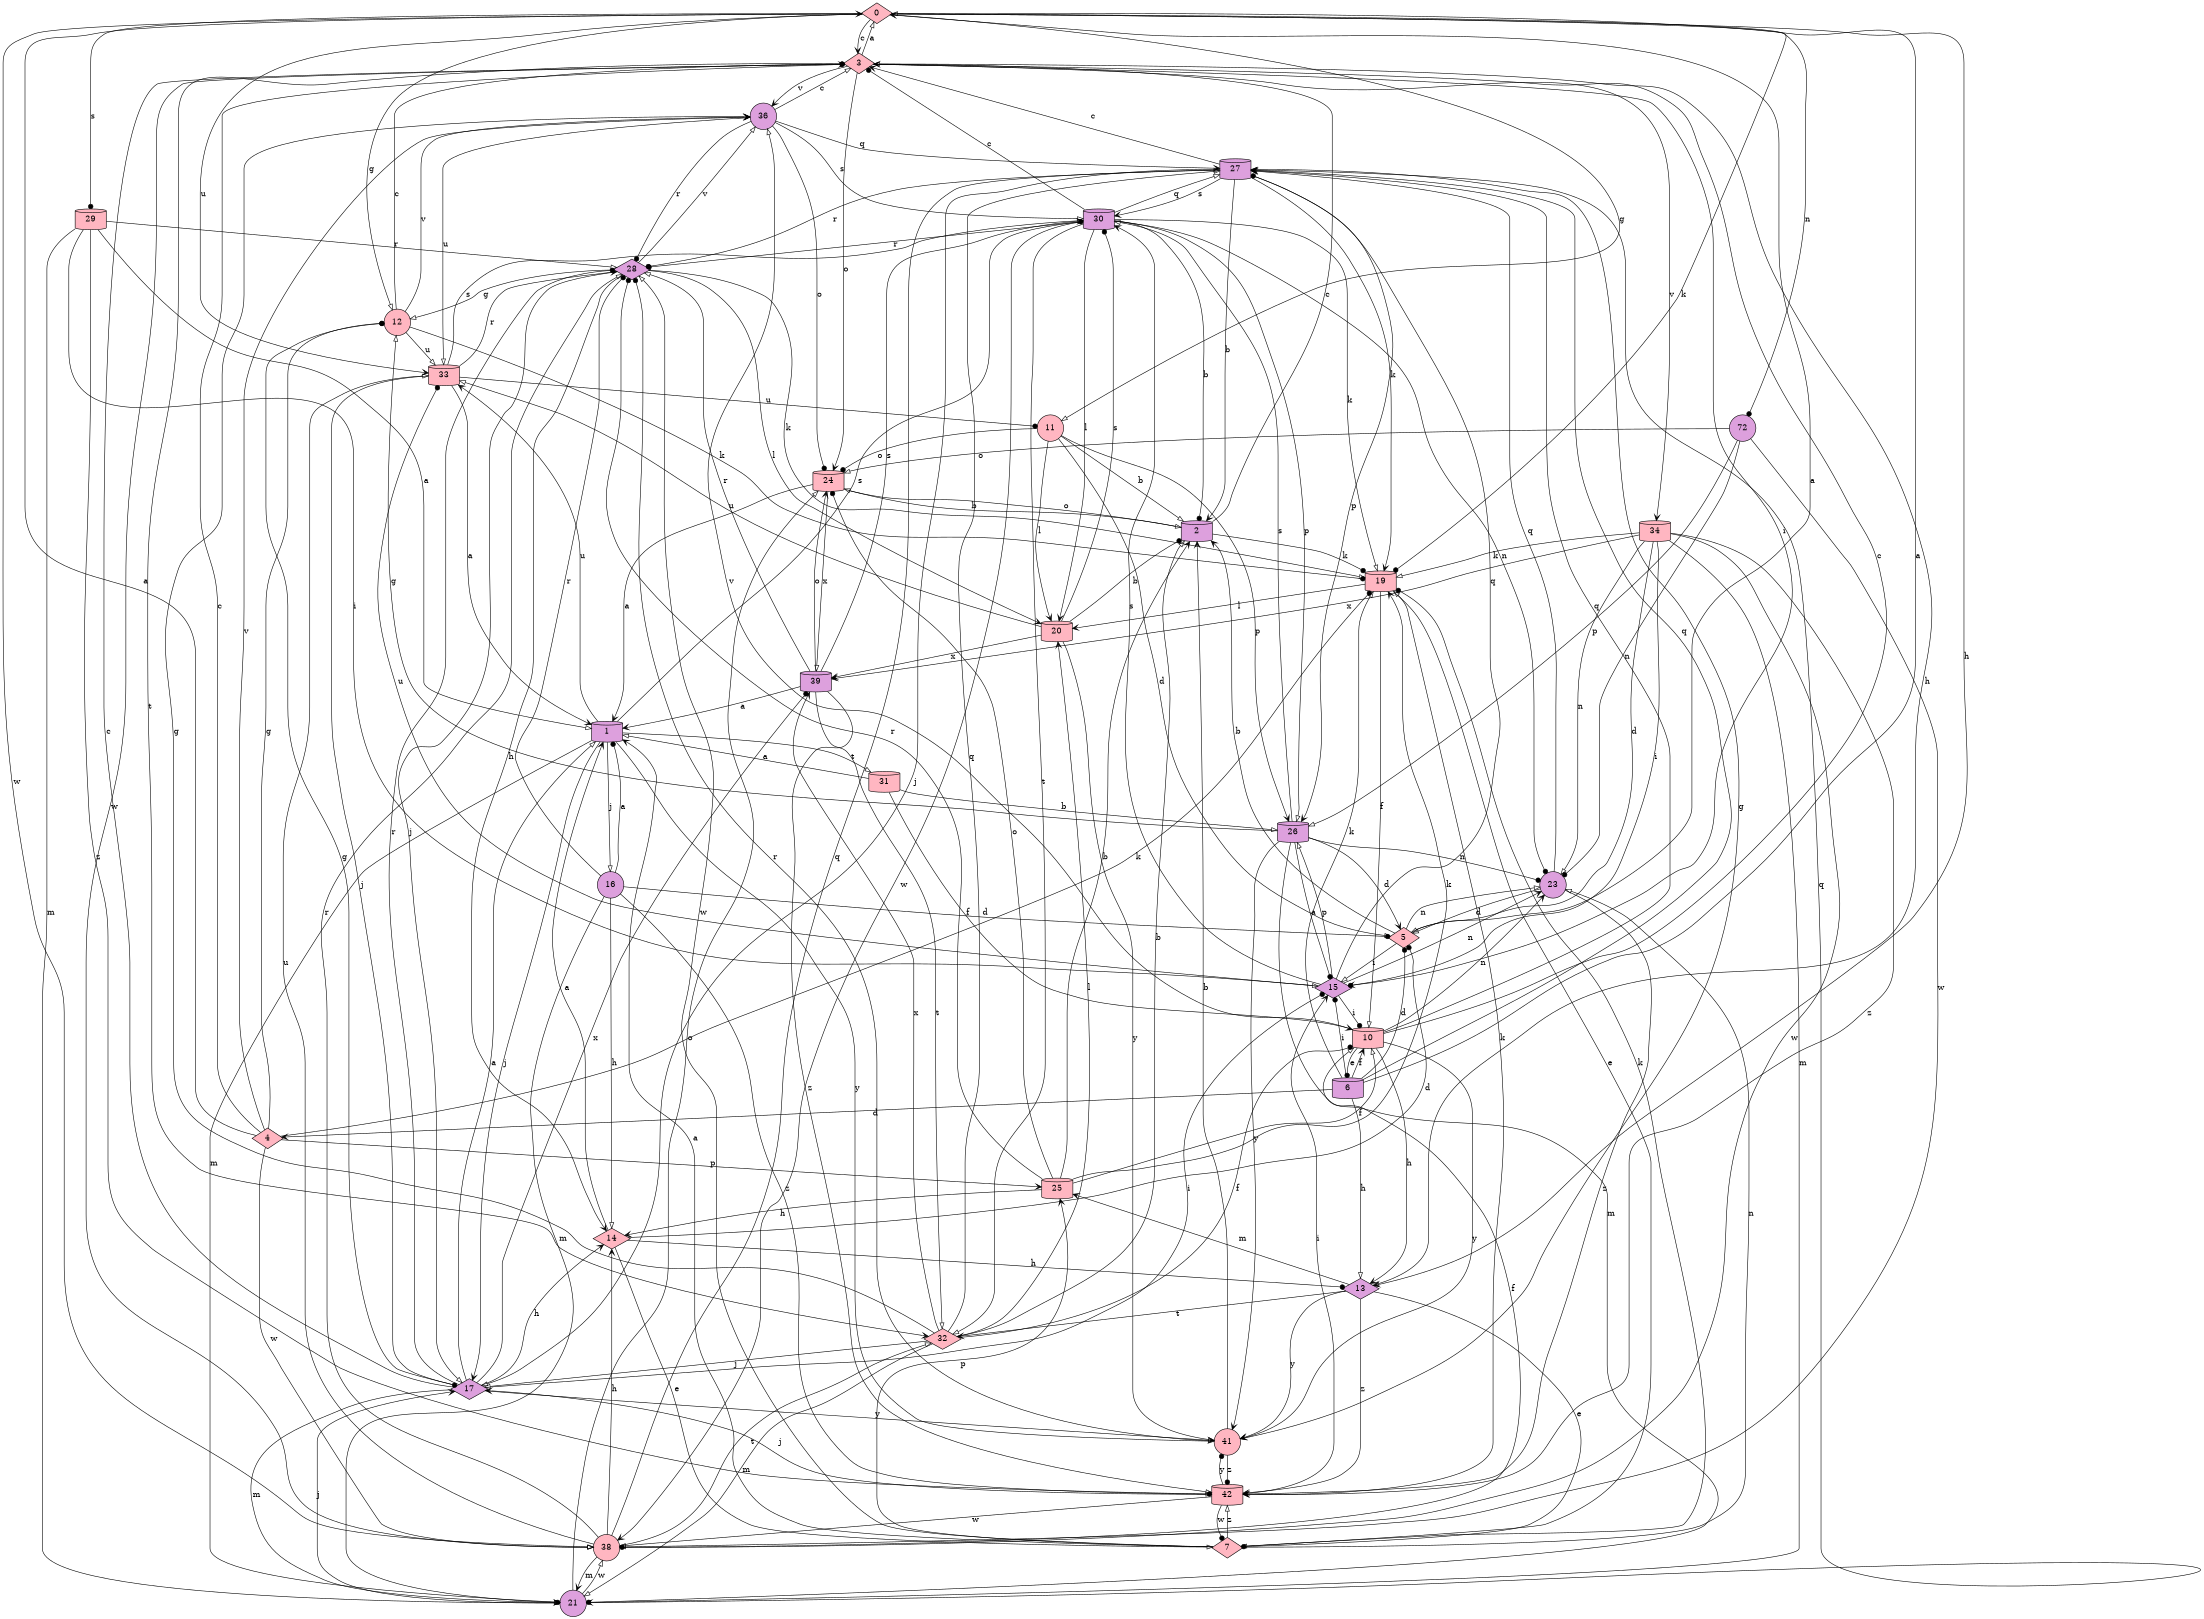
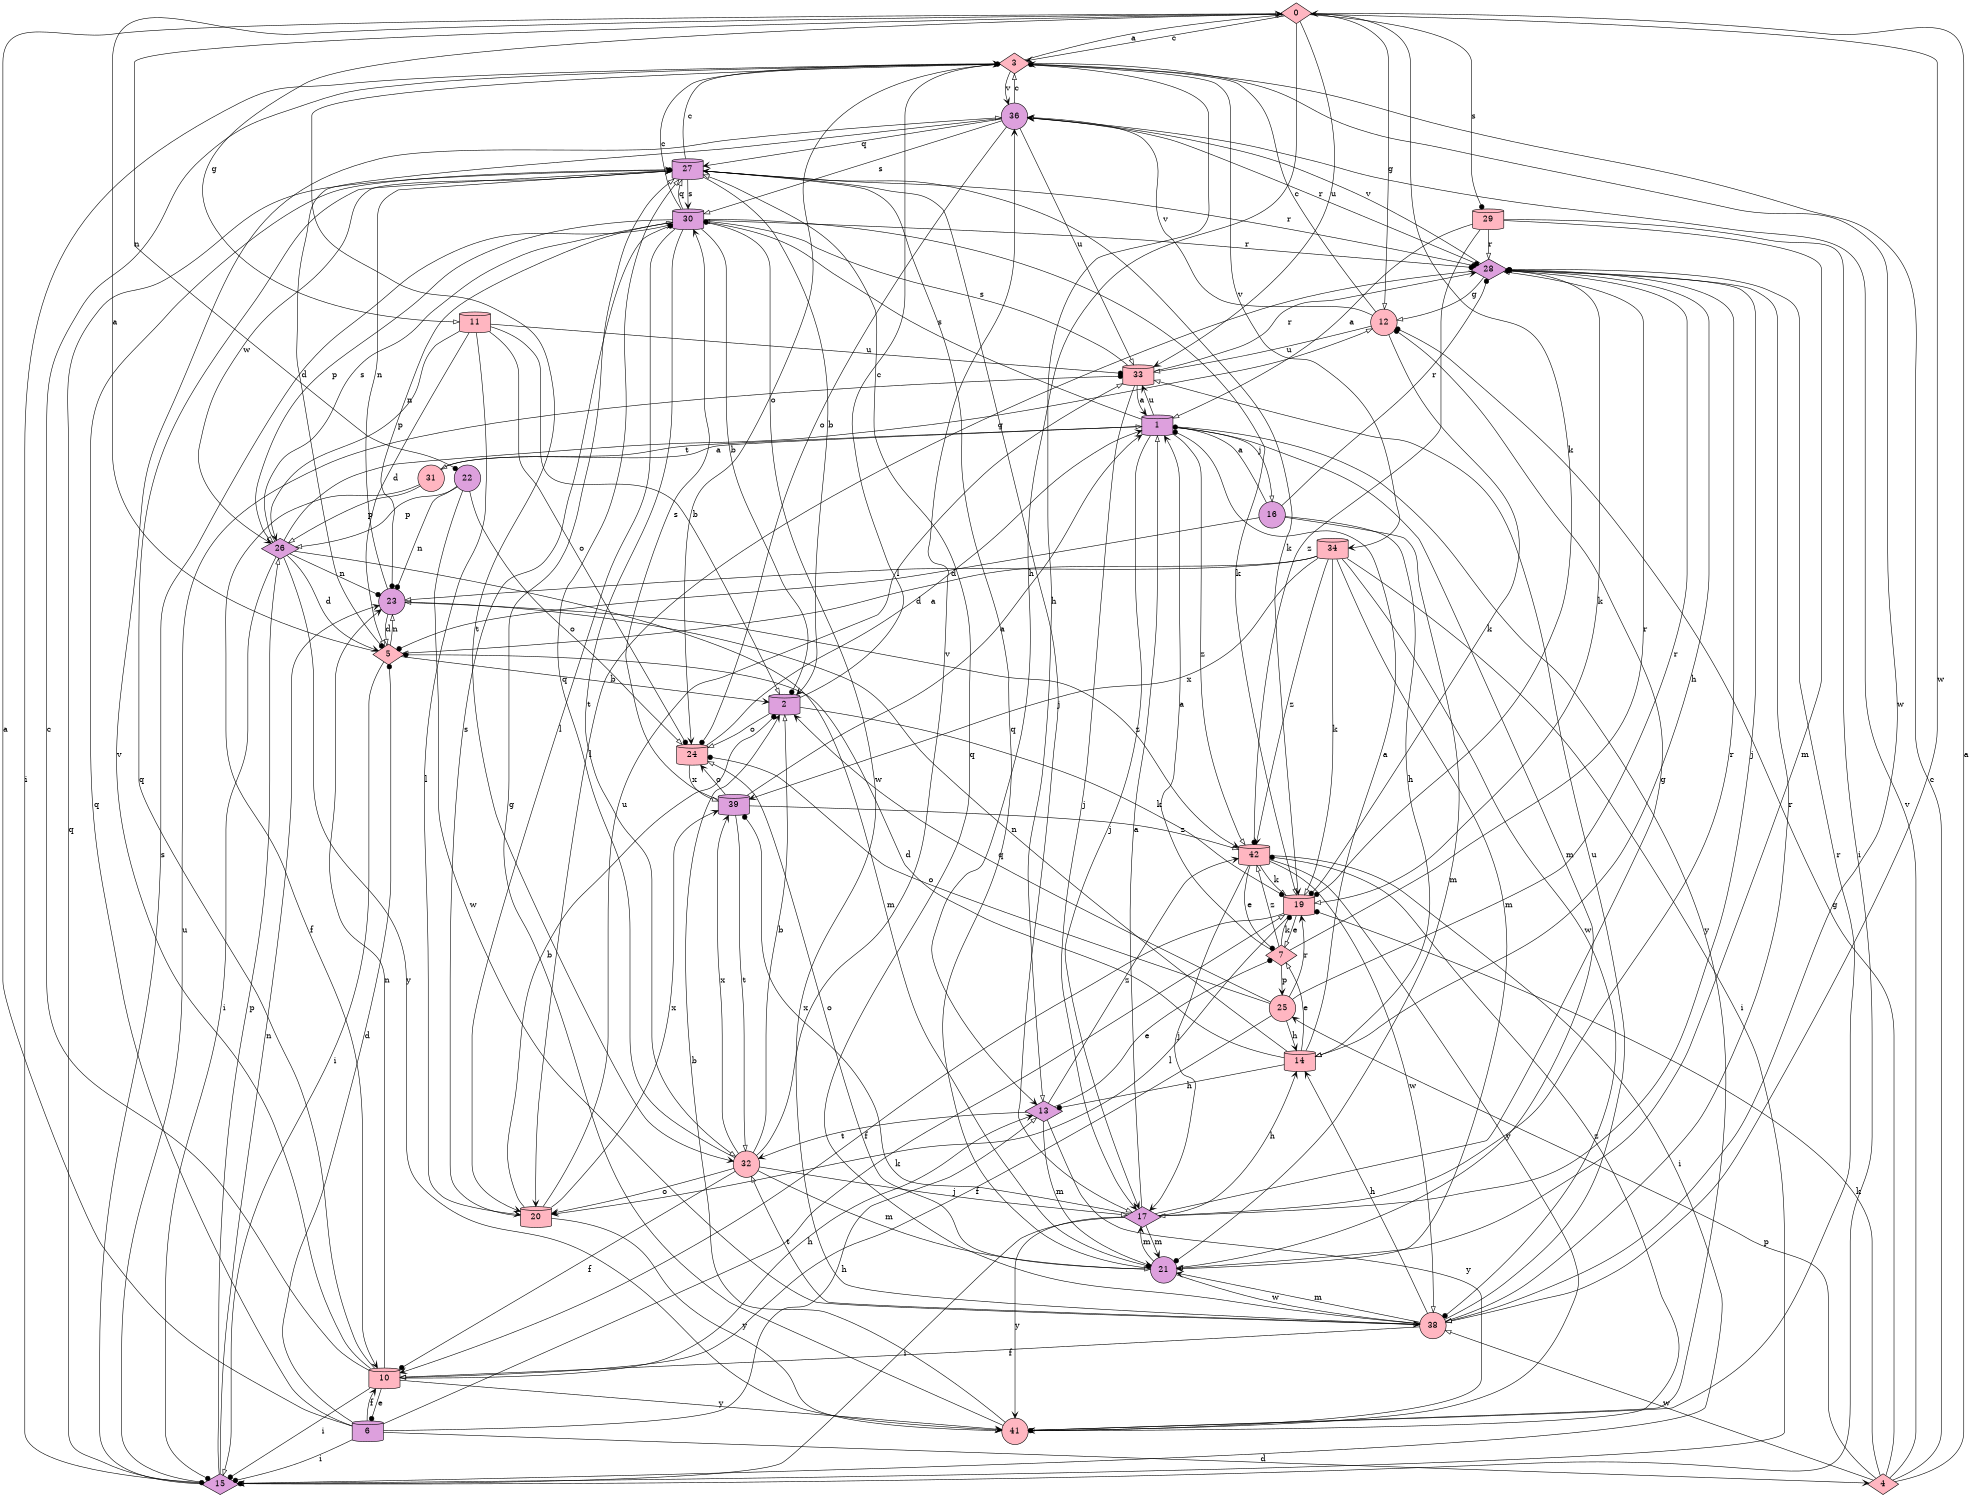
  strict digraph {
    node [fillcolor=lightpink shape=cylinder style=filled]
    edge [arrowhead=onormal]
    0 [shape=diamond]
    3 [shape=diamond]
-   11 [shape=circle]
+   11
    12 [shape=circle]
    13 [fillcolor=plum shape=diamond]
    19
-   22 [fillcolor=plum shape=circle label=72]
+   22 [fillcolor=plum shape=circle]
    29
    33
    38 [shape=circle]
    24
    15 [fillcolor=plum shape=diamond]
-   32 [shape=diamond]
+   32 [shape=circle]
    34
    36 [fillcolor=plum shape=circle]
    2 [fillcolor=plum]
    5 [shape=diamond]
    20
-   26 [fillcolor=plum]
+   26 [fillcolor=plum shape=diamond]
    21 [fillcolor=plum shape=circle]
    41 [shape=circle]
    42
    7 [shape=diamond]
    10
    23 [fillcolor=plum shape=circle]
    1 [fillcolor=plum]
    28 [fillcolor=plum shape=diamond]
    17 [fillcolor=plum shape=diamond]
    30 [fillcolor=plum]
    27 [fillcolor=plum]
-   14 [shape=diamond]
+   14
    16 [fillcolor=plum shape=circle]
-   31
+   31 [shape=circle]
    39 [fillcolor=plum]
    4 [shape=diamond]
-   25
+   25 [shape=circle]
    6 [fillcolor=plum]
    0 -> 3 [arrowhead=vee label=c]
    0 -> 11 [label=g]
    0 -> 12 [label=g]
    0 -> 13 [arrowhead=vee label=h]
    0 -> 19 [arrowhead=dot label=k]
    0 -> 22 [arrowhead=dot label=n]
    0 -> 29 [arrowhead=dot label=s]
    0 -> 33 [arrowhead=vee label=u]
    0 -> 38 [label=w]
    3 -> 0 [label=a]
    3 -> 13 [label=h]
    3 -> 38 [label=w]
    3 -> 24 [arrowhead=vee label=o]
    3 -> 15 [arrowhead=dot label=i]
    3 -> 32 [arrowhead=vee label=t]
    3 -> 34 [arrowhead=vee label=v]
    3 -> 36 [arrowhead=vee label=v]
-   33 -> 11 [arrowhead=dot label=u]
+   11 -> 33 [arrowhead=dot label=u]
    11 -> 24 [arrowhead=dot label=o]
    11 -> 2 [label=b]
    11 -> 5 [label=d]
    11 -> 20 [arrowhead=vee label=l]
    11 -> 26 [arrowhead=vee label=p]
    12 -> 3 [arrowhead=dot label=c]
    12 -> 19 [arrowhead=dot label=k]
    12 -> 33 [label=u]
    12 -> 36 [arrowhead=vee label=v]
    13 -> 32 [arrowhead=vee label=t]
-   13 -> 25 [arrowhead=vee label=m]
+   13 -> 21 [arrowhead=vee label=m]
    13 -> 41 [arrowhead=vee label=y]
    13 -> 42 [arrowhead=vee label=z]
    13 -> 7 [arrowhead=dot label=e]
    19 -> 20 [arrowhead=vee label=l]
    19 -> 7 [label=e]
-   19 -> 10 [label=f]
+   19 -> 10 [arrowhead=vee label=f]
    22 -> 38 [label=w]
    22 -> 24 [label=o]
    22 -> 26 [label=p]
    22 -> 23 [arrowhead=dot label=n]
    29 -> 15 [label=i]
    29 -> 21 [label=m]
    29 -> 42 [arrowhead=dot label=z]
    29 -> 1 [label=a]
    29 -> 28 [label=r]
    33 -> 1 [arrowhead=vee label=a]
    33 -> 28 [arrowhead=vee label=r]
-   33 -> 17 [arrowhead=dot label=j]
+   33 -> 17 [arrowhead=vee label=j]
    33 -> 30 [label=s]
    38 -> 33 [label=u]
    38 -> 32 [label=t]
    38 -> 21 [arrowhead=vee label=m]
    38 -> 10 [label=f]
    38 -> 28 [label=r]
    38 -> 27 [label=q]
    38 -> 14 [arrowhead=vee label=h]
-   24 -> 2 [label=b]
    24 -> 1 [arrowhead=vee label=a]
    24 -> 39 [label=x]
    15 -> 33 [arrowhead=dot label=u]
    15 -> 26 [label=p]
    15 -> 23 [arrowhead=vee label=n]
    15 -> 30 [arrowhead=vee label=s]
    15 -> 27 [arrowhead=dot label=q]
-   32 -> 36 [arrowhead=vee label=g]
+   32 -> 36 [arrowhead=vee label=v]
    32 -> 2 [label=b]
-   32 -> 20 [arrowhead=vee label=l]
+   32 -> 20 [arrowhead=vee label=o]
    32 -> 21 [label=m]
    32 -> 10 [arrowhead=dot label=f]
    32 -> 17 [label=j]
    32 -> 27 [label=q]
    32 -> 39 [arrowhead=vee label=x]
    34 -> 19 [label=k]
    34 -> 38 [arrowhead=dot label=w]
    34 -> 15 [arrowhead=vee label=i]
    34 -> 5 [label=d]
    34 -> 21 [arrowhead=vee label=m]
    34 -> 42 [arrowhead=vee label=z]
-   34 -> 23 [label=n]
+   34 -> 23 [label=l]
    34 -> 39 [arrowhead=vee label=x]
    36 -> 3 [label=c]
    36 -> 33 [label=u]
    36 -> 24 [arrowhead=dot label=o]
+   36 -> 5 [arrowhead=dot label=d]
    36 -> 28 [arrowhead=dot label=r]
    36 -> 30 [label=s]
    36 -> 27 [arrowhead=vee label=q]
    2 -> 3 [label=c]
    2 -> 19 [arrowhead=dot label=k]
    2 -> 24 [label=o]
    5 -> 0 [arrowhead=vee label=a]
    5 -> 15 [label=i]
    5 -> 2 [arrowhead=vee label=b]
    5 -> 23 [label=n]
    20 -> 33 [label=u]
    20 -> 2 [arrowhead=dot label=b]
    20 -> 41 [label=y]
    20 -> 30 [arrowhead=dot label=s]
    20 -> 39 [arrowhead=vee label=x]
    26 -> 12 [label=g]
-   26 -> 15 [arrowhead=dot label=a]
+   26 -> 15 [arrowhead=dot label=i]
    26 -> 5 [arrowhead=vee label=d]
    26 -> 21 [arrowhead=dot label=m]
    26 -> 41 [arrowhead=vee label=y]
    26 -> 23 [arrowhead=dot label=n]
    26 -> 30 [label=s]
    21 -> 38 [label=w]
    21 -> 24 [label=o]
-   21 -> 17 [arrowhead=vee label=j]
+   21 -> 17 [arrowhead=vee label=m]
    21 -> 27 [arrowhead=vee label=q]
    41 -> 2 [arrowhead=vee label=b]
    41 -> 42 [arrowhead=dot label=z]
    41 -> 28 [arrowhead=dot label=r]
    41 -> 27 [label=g]
    42 -> 19 [label=k]
    42 -> 38 [label=w]
-   42 -> 15 [arrowhead=vee label=i]
+   42 -> 15 [label=i]
    42 -> 41 [arrowhead=dot label=y]
-   42 -> 7 [arrowhead=dot label=w]
+   42 -> 7 [arrowhead=dot label=e]
    42 -> 17 [arrowhead=vee label=j]
    7 -> 19 [arrowhead=dot label=k]
    7 -> 42 [label=z]
-   7 -> 23 [label=n]
+   14 -> 23 [label=n]
    7 -> 1 [arrowhead=vee label=a]
-   7 -> 28 [label=w]
+   7 -> 28 [label=r]
    7 -> 25 [arrowhead=vee label=p]
    10 -> 3 [arrowhead=vee label=c]
    10 -> 13 [arrowhead=vee label=h]
-   15 -> 10 [arrowhead=dot label=i]
+   10 -> 15 [arrowhead=dot label=i]
    10 -> 36 [label=v]
    10 -> 41 [arrowhead=vee label=y]
    10 -> 23 [arrowhead=vee label=n]
    10 -> 27 [arrowhead=vee label=q]
    10 -> 6 [arrowhead=dot label=e]
    23 -> 5 [label=d]
    23 -> 42 [arrowhead=vee label=z]
-   23 -> 27 [arrowhead=vee label=q]
+   23 -> 27 [arrowhead=vee label=n]
    1 -> 33 [arrowhead=vee label=u]
    1 -> 21 [label=m]
    1 -> 41 [label=y]
-   16 -> 42 [label=z]
+   1 -> 42 [label=z]
    1 -> 17 [arrowhead=vee label=j]
    1 -> 30 [arrowhead=dot label=s]
    1 -> 16 [label=j]
    1 -> 31 [label=t]
    28 -> 12 [label=g]
    28 -> 19 [label=k]
    28 -> 36 [label=v]
    28 -> 20 [arrowhead=vee label=l]
    28 -> 17 [label=j]
-   28 -> 14 [arrowhead=vee label=h]
-   17 -> 3 [arrowhead=dot label=c]
+   28 -> 14 [label=h]
    17 -> 12 [arrowhead=dot label=g]
    17 -> 15 [arrowhead=dot label=i]
    17 -> 21 [arrowhead=vee label=m]
    17 -> 41 [arrowhead=vee label=y]
    17 -> 1 [label=a]
    17 -> 28 [arrowhead=dot label=r]
    17 -> 14 [arrowhead=vee label=h]
    17 -> 39 [arrowhead=dot label=x]
    30 -> 3 [arrowhead=dot label=c]
    30 -> 19 [label=k]
    30 -> 38 [arrowhead=vee label=w]
    30 -> 32 [label=t]
    30 -> 2 [arrowhead=dot label=b]
    30 -> 20 [arrowhead=vee label=l]
    30 -> 26 [label=p]
    30 -> 23 [arrowhead=dot label=n]
    30 -> 28 [arrowhead=dot label=r]
    30 -> 27 [label=q]
    27 -> 3 [arrowhead=vee label=c]
    27 -> 19 [arrowhead=vee label=k]
    27 -> 2 [arrowhead=vee label=b]
-   27 -> 26 [arrowhead=vee label=p]
+   27 -> 26 [arrowhead=vee label=w]
    27 -> 28 [arrowhead=dot label=r]
    27 -> 17 [label=j]
    27 -> 30 [arrowhead=vee label=s]
    14 -> 13 [arrowhead=dot label=h]
    14 -> 5 [arrowhead=dot label=d]
    14 -> 7 [label=e]
-   14 -> 1 [arrowhead=vee label=a]
+   14 -> 1 [arrowhead=dot label=a]
    16 -> 5 [arrowhead=dot label=d]
    16 -> 21 [arrowhead=dot label=m]
    16 -> 1 [arrowhead=dot label=a]
    16 -> 28 [arrowhead=dot label=r]
    16 -> 14 [label=h]
-   31 -> 26 [label=b]
+   31 -> 26 [label=p]
    31 -> 10 [arrowhead=vee label=f]
    31 -> 1 [label=a]
    39 -> 24 [arrowhead=vee label=o]
    39 -> 32 [label=t]
    39 -> 42 [label=z]
    39 -> 1 [arrowhead=vee label=a]
-   39 -> 28 [label=r]
    39 -> 30 [arrowhead=vee label=s]
    4 -> 0 [arrowhead=vee label=a]
    4 -> 3 [arrowhead=vee label=c]
    4 -> 12 [arrowhead=dot label=g]
    4 -> 19 [arrowhead=dot label=k]
    4 -> 38 [label=w]
    4 -> 36 [arrowhead=vee label=v]
    4 -> 25 [arrowhead=vee label=p]
-   25 -> 19 [arrowhead=vee label=k]
+   25 -> 19 [arrowhead=vee label=r]
    25 -> 24 [arrowhead=dot label=o]
-   25 -> 2 [arrowhead=vee label=b]
+   25 -> 2 [arrowhead=vee label=q]
    25 -> 10 [label=f]
    25 -> 28 [arrowhead=dot label=r]
    25 -> 14 [arrowhead=vee label=h]
    6 -> 0 [label=a]
    6 -> 13 [label=h]
    6 -> 19 [label=k]
    6 -> 15 [arrowhead=dot label=i]
    6 -> 5 [arrowhead=dot label=d]
    6 -> 10 [arrowhead=vee label=f]
    6 -> 27 [arrowhead=vee label=q]
    6 -> 4 [arrowhead=vee label=d]
  }
